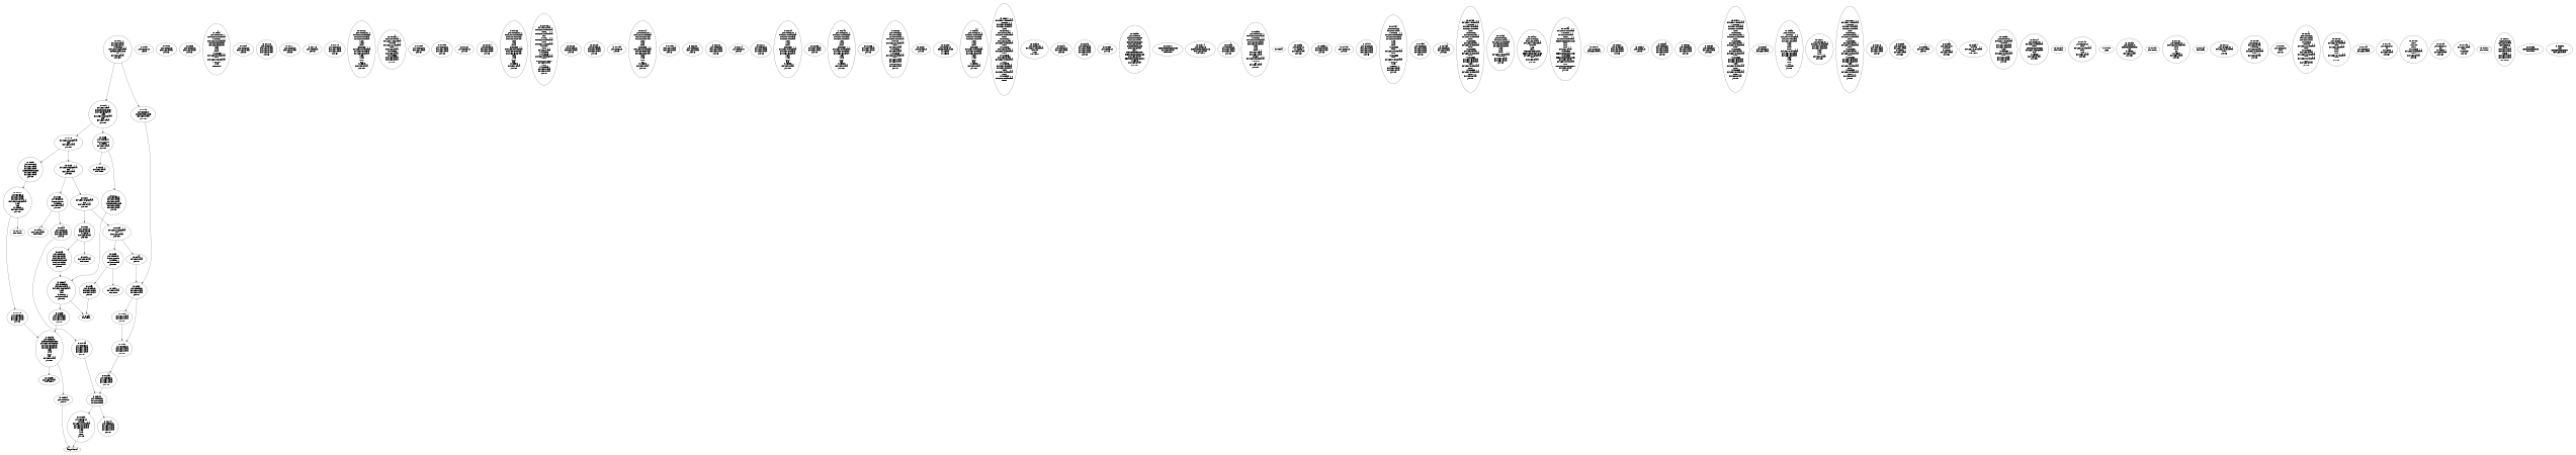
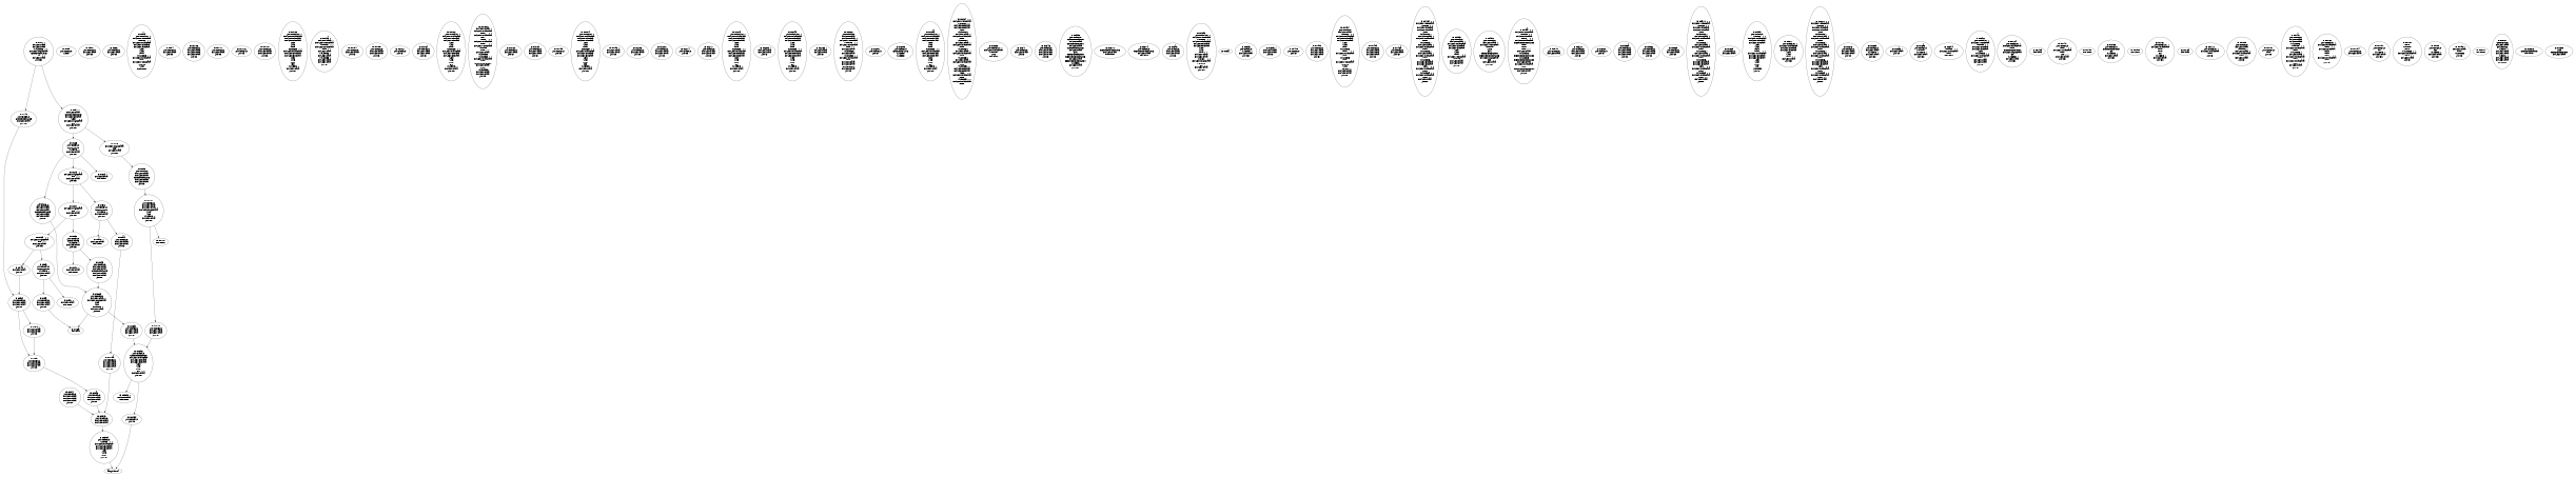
  digraph {
    compound=true
    n1 [label="[anywhere]"]
    n2 [label="# 0x0\nPUSHX Data\nPUSHX Data\nMSTORE\nPUSHX LogicData\nCALLDATASIZE\nLT\nPUSHX Data\nJUMPI\n"]
    n3 [label="# 0xd\nPUSHX Data\nCALLDATALOAD\nPUSHX BitData\nSHR\nPUSHX LogicData\nEQ\nPUSHX Data\nJUMPI\n"]
    n4 [label="# 0x4e\nJUMPDEST\nCALLDATASIZE\nPUSHX Data\nJUMPI\n"]
    n5 [label="# 0x1e\nPUSHX LogicData\nEQ\nPUSHX Data\nJUMPI\n"]
    n6 [label="# 0x65\nJUMPDEST\nCALLVALUE\nISZERO\nPUSHX Data\nJUMPI\n"]
    n7 [label="# 0x5d\nJUMPDEST\nPUSHX Data\nPUSHX Data\nJUMP\n"]
    n8 [label="# 0x29\nPUSHX LogicData\nEQ\nPUSHX Data\nJUMPI\n"]
    n9 [label="# 0x85\nJUMPDEST\nPUSHX Data\nPUSHX Data\nCALLDATASIZE\nPUSHX Data\nPUSHX Data\nJUMP\n"]
    n10 [label="# 0x6d\nPUSHX Data\nREVERT\n"]
    n11 [label="# 0x71\nJUMPDEST\nPUSHX Data\nPUSHX Data\nCALLDATASIZE\nPUSHX Data\nPUSHX Data\nJUMP\n"]
    n12 [label="# 0x34\nPUSHX LogicData\nEQ\nPUSHX Data\nJUMPI\n"]
    n13 [label="# 0x98\nJUMPDEST\nCALLVALUE\nISZERO\nPUSHX Data\nJUMPI\n"]
    n14 [label="# 0x707\nJUMPDEST\nPUSHX Data\nPUSHX Data\nPUSHX LogicData\nSUB\nSLT\nISZERO\nPUSHX Data\nJUMPI\n"]
    n15 [label="# 0x3f\nPUSHX LogicData\nEQ\nPUSHX Data\nJUMPI\n"]
    n16 [label="# 0xc9\nJUMPDEST\nCALLVALUE\nISZERO\nPUSHX Data\nJUMPI\n"]
    n17 [label="# 0xa0\nPUSHX Data\nREVERT\n"]
    n18 [label="# 0xa4\nJUMPDEST\nPUSHX Data\nPUSHX Data\nJUMP\n"]
    n19 [label="# 0x4a\nPUSHX Data\nJUMP\n"]
    n20 [label="# 0xe9\nJUMPDEST\nCALLVALUE\nISZERO\nPUSHX Data\nJUMPI\n"]
    n21 [label="# 0xd1\nPUSHX Data\nREVERT\n"]
    n22 [label="# 0xd5\nJUMPDEST\nPUSHX Data\nPUSHX Data\nCALLDATASIZE\nPUSHX Data\nPUSHX Data\nJUMP\n"]
    n23 [label="# 0xf1\nPUSHX Data\nREVERT\n"]
    n24 [label="# 0xf5\nJUMPDEST\nPUSHX Data\nPUSHX Data\nJUMP\n"]
    n25 [label="# 0x54\nPUSHX Data\nPUSHX Data\nJUMP\n"]
    n26 [label="# 0xfe\nJUMPDEST\nPUSHX Data\nPUSHX Data\nJUMP\n"]
    n27 [label="# 0x2a2\nJUMPDEST\nPUSHX Data\nPUSHX Data\nJUMP\n"]
    n28 [label="# 0x5b\nJUMPDEST\nSTOP\n"]
    n29 [label="# 0x6ed\nJUMPDEST\nPUSHX Data\nPUSHX LogicData\nSUB\nSLT\nISZERO\nPUSHX Data\nJUMPI\n"]
    n30 [label="# 0x6fb\nREVERT\n"]
    n31 [label="# 0x6fe\nJUMPDEST\nPUSHX Data\nPUSHX Data\nJUMP\n"]
    n32 [label="# 0x80\nJUMPDEST\nPUSHX Data\nJUMP\n"]
    n33 [label="# 0x718\nREVERT\n"]
    n34 [label="# 0x71b\nJUMPDEST\nPUSHX Data\nPUSHX Data\nJUMP\n"]
    n35 [label="# 0x93\nJUMPDEST\nPUSHX Data\nJUMP\n"]
    n36 [label="# 0x1da\nJUMPDEST\nPUSHX Data\nPUSHX Data\nPUSHX Data\nJUMP\n"]
    n37 [label="# 0x379\nJUMPDEST\nPUSHX Data\nPUSHX Data\n"]
    n38 [label="# 0xad\nJUMPDEST\nPUSHX MemData\nMLOAD\nPUSHX ArithData\nPUSHX BitData\nPUSHX BitData\nSHL\nSUB\nAND\nMSTORE\nPUSHX ArithData\nADD\nPUSHX MemData\nMLOAD\nSUB\nRETURN\n"]
    n39 [label="# 0xe4\nJUMPDEST\nPUSHX Data\nJUMP\n"]
    n40 [label="# 0x241\nJUMPDEST\nPUSHX Data\nPUSHX Data\nPUSHX Data\nJUMP\n"]
    n41 [label="# 0x106\nJUMPDEST\nPUSHX Data\nPUSHX Data\nPUSHX Data\nJUMP\n"]
    n42 [label="# 8x111\nJUMPDEST\nPUSHX Data\nJUMP\n"]
    n43 [label="# 0x116\nJUMPDEST\nJUMP\n"]
    n44 [label="# 0x118\nJUMPDEST\nPUSHX Data\nPUSHX Data\nJUMP\n"]
    n45 [label="# 0x120\nJUMPDEST\nPUSHX ArithData\nPUSHX BitData\nPUSHX BitData\nSHL\nSUB\nAND\nCALLER\nPUSHX ArithData\nPUSHX BitData\nPUSHX BitData\nSHL\nSUB\nAND\nEQ\nISZERO\nPUSHX Data\nJUMPI\n"]
    n46 [label="# 0x13a\nPUSHX Data\nPUSHX MemData\nMLOAD\nPUSHX ArithData\nADD\nPUSHX Data\nMSTORE\nPUSHX Data\nMSTORE\nPUSHX Data\nPUSHX Data\nJUMP\n"]
    n47 [label="# 0x154\nJUMPDEST\nPUSHX Data\nJUMP\n"]
    n48 [label="# 0x159\nJUMPDEST\nPUSHX Data\nPUSHX Data\nJUMP\n"]
    n49 [label="# 0x161\nJUMPDEST\nJUMP\n"]
    n50 [label="# 0x164\nJUMPDEST\nPUSHX Data\nPUSHX Data\nJUMP\n"]
    n51 [label="# 0x16c\nJUMPDEST\nPUSHX ArithData\nPUSHX BitData\nPUSHX BitData\nSHL\nSUB\nAND\nCALLER\nPUSHX ArithData\nPUSHX BitData\nPUSHX BitData\nSHL\nSUB\nAND\nEQ\nISZERO\nPUSHX Data\nJUMPI\n"]
    n52 [label="# 0x186\nPUSHX Data\nPUSHX ArithData\nADD\nPUSHX ArithData\nDIV\nMUL\nPUSHX ArithData\nADD\nPUSHX MemData\nMLOAD\nADD\nPUSHX Data\nMSTORE\nMSTORE\nPUSHX ArithData\nADD\nCALLDATACOPY\nPUSHX Data\nADD\nMSTORE\nPUSHX Data\nPUSHX Data\nJUMP\n"]
    n53 [label="# 0x1c8\nJUMPDEST\nPUSHX Data\nJUMP\n"]
    n54 [label="# 0x1cd\nJUMPDEST\nPUSHX Data\nPUSHX Data\nJUMP\n"]
    n55 [label="# 0x1d5\nJUMPDEST\nJUMP\n"]
    n56 [label="# 0x39d\nJUMPDEST\nSLOAD\nPUSHX ArithData\nPUSHX BitData\nPUSHX BitData\nSHL\nSUB\nAND\nJUMP\n"]
    n57 [label="# 0x1e4\nJUMPDEST\nPUSHX ArithData\nPUSHX BitData\nPUSHX BitData\nSHL\nSUB\nAND\nCALLER\nPUSHX ArithData\nPUSHX BitData\nPUSHX BitData\nSHL\nSUB\nAND\nEQ\nISZERO\nPUSHX Data\nJUMPI\n"]
    n58 [label="# 0x1fe\nPUSHX Data\nPUSHX Data\nJUMP\n"]
    n59 [label="# 0x205\nJUMPDEST\nPUSHX Data\nJUMP\n"]
    n60 [label="# 0x20c\nJUMPDEST\nPUSHX Data\nPUSHX Data\nJUMP\n"]
    n61 [label="# 0x214\nJUMPDEST\nJUMP\n"]
    n62 [label="# 0x217\nJUMPDEST\nPUSHX Data\nPUSHX Data\nJUMP\n"]
    n63 [label="# 0x21f\nJUMPDEST\nPUSHX ArithData\nPUSHX BitData\nPUSHX BitData\nSHL\nSUB\nAND\nCALLER\nPUSHX ArithData\nPUSHX BitData\nPUSHX BitData\nSHL\nSUB\nAND\nEQ\nISZERO\nPUSHX Data\nJUMPI\n"]
    n64 [label="# 0x239\nPUSHX Data\nPUSHX Data\nJUMP\n"]
    n65 [label="# 0x24b\nJUMPDEST\nPUSHX ArithData\nPUSHX BitData\nPUSHX BitData\nSHL\nSUB\nAND\nCALLER\nPUSHX ArithData\nPUSHX BitData\nPUSHX BitData\nSHL\nSUB\nAND\nEQ\nISZERO\nPUSHX Data\nJUMPI\n"]
    n66 [label="# 0x265\nPUSHX Data\nPUSHX Data\nJUMP\n"]
    n67 [label="# 0x26c\nJUMPDEST\nPUSHX Data\nPUSHX Data\nPUSHX MemData\nMLOAD\nPUSHX ArithData\nADD\nPUSHX Data\nMSTORE\nPUSHX Data\nMSTORE\nPUSHX ArithData\nADD\nPUSHX Data\nPUSHX Data\nCODECOPY\nPUSHX Data\nJUMP\n"]
    n68 [label="# 0x291\nJUMPDEST\nJUMP\n"]
    n69 [label="# 0x298\nJUMPDEST\nEXTCODESIZE\nISZERO\nISZERO\n"]
    n70 [label="# 0x29d\nJUMPDEST\nJUMP\n"]
    n71 [label="# 0x2aa\nJUMPDEST\nPUSHX ArithData\nPUSHX BitData\nPUSHX BitData\nSHL\nSUB\nAND\nCALLER\nPUSHX ArithData\nPUSHX BitData\nPUSHX BitData\nSHL\nSUB\nAND\nEQ\nISZERO\nPUSHX Data\nJUMPI\n"]
    n72 [label="# 0x2c4\nPUSHX MemData\nMLOAD\nPUSHX BitData\nPUSHX BitData\nSHL\nMSTORE\nPUSHX Data\nPUSHX ArithData\nADD\nMSTORE\nPUSHX Data\nPUSHX ArithData\nADD\nMSTORE\nPUSHX Data\nPUSHX ArithData\nADD\nMSTORE\nPUSHX Data\nPUSHX ArithData\nADD\nMSTORE\nPUSHX BitData\nPUSHX BitData\nSHL\nPUSHX ArithData\nADD\nMSTORE\nPUSHX ArithData\nADD\n"]
    n73 [label="# 0x338\nJUMPDEST\nPUSHX MemData\nMLOAD\nSUB\nREVERT\n"]
    n74 [label="# 0x341\nJUMPDEST\nPUSHX Data\nJUMP\n"]
    n75 [label="# 0x346\nJUMPDEST\nPUSHX Data\nPUSHX Data\nPUSHX Data\nJUMP\n"]
-   n76 [label="# 0x350\nJUMPDEST\nJUMP\n"]
    n77 [label="# 0x355\nJUMPDEST\nCALLDATASIZE\nPUSHX Data\nCALLDATACOPY\nPUSHX Data\nCALLDATASIZE\nPUSHX Data\nGAS\nDELEGATECALL\nRETURNDATASIZE\nPUSHX Data\nRETURNDATACOPY\nISZERO\nPUSHX Data\nJUMPI\n"]
    n78 [label="# 0x370\nRETURNDATASIZE\nPUSHX Data\nRETURN\n"]
    n79 [label="# 0x374\nJUMPDEST\nRETURNDATASIZE\nPUSHX Data\nREVERT\n"]
    n80 [label="# 0x3ac\nJUMPDEST\nPUSHX Data\nPUSHX Data\nJUMP\n"]
    n81 [label="# 0x3b5\nJUMPDEST\nPUSHX MemData\nMLOAD\nPUSHX ArithData\nPUSHX BitData\nPUSHX BitData\nSHL\nSUB\nAND\nPUSHX Data\nPUSHX Data\nLOGX\nPUSHX LogicData\nMLOAD\nGT\nPUSHX Data\nJUMPI\n"]
    n82 [label="# 0x3f4\n"]
    n83 [label="# 0x3f6\nJUMPDEST\nISZERO\nPUSHX Data\nJUMPI\n"]
    n84 [label="# 0x3fc\nPUSHX Data\nPUSHX Data\nJUMP\n"]
    n85 [label="# 0x405\nJUMPDEST\nJUMP\n"]
    n86 [label="# 0x40b\nJUMPDEST\nPUSHX Data\nPUSHX Data\nPUSHX Data\nJUMP\n"]
    n87 [label="# 0x434\nJUMPDEST\nPUSHX Data\nMLOAD\nPUSHX ArithData\nPUSHX BitData\nPUSHX BitData\nSHL\nSUB\nAND\nMSTORE\nAND\nPUSHX ArithData\nADD\nMSTORE\nADD\nPUSHX MemData\nMLOAD\nSUB\nLOGX\nPUSHX Data\nPUSHX Data\nJUMP\n"]
    n88 [label="# 0x45f\nJUMPDEST\nPUSHX Data\nPUSHX Data\nPUSHX Data\nJUMP\n"]
    n89 [label="# 0x46a\nJUMPDEST\nPUSHX Data\nJUMPI\n"]
    n90 [label="# 0x46f\nPUSHX MemData\nMLOAD\nPUSHX BitData\nPUSHX BitData\nSHL\nMSTORE\nPUSHX Data\nPUSHX ArithData\nADD\nMSTORE\nPUSHX Data\nPUSHX ArithData\nADD\nMSTORE\nPUSHX Data\nPUSHX ArithData\nADD\nMSTORE\nPUSHX BitData\nPUSHX BitData\nSHL\nPUSHX ArithData\nADD\nMSTORE\nPUSHX ArithData\nADD\nPUSHX Data\nJUMP\n"]
    n91 [label="# 0x4c5\nJUMPDEST\nPUSHX Data\nPUSHX ArithData\nPUSHX BitData\nPUSHX BitData\nSHL\nSUB\nAND\nPUSHX MemData\nMLOAD\nPUSHX Data\nPUSHX Data\nJUMP\n"]
    n92 [label="# 0x4e0\nJUMPDEST\nPUSHX Data\nPUSHX MemData\nMLOAD\nSUB\nGAS\nDELEGATECALL\nRETURNDATASIZE\nPUSHX LogicData\nEQ\nPUSHX Data\nJUMPI\n"]
    n93 [label="# 0x4fa\nPUSHX MemData\nMLOAD\nPUSHX BitData\nNOT\nPUSHX ArithData\nRETURNDATASIZE\nADD\nAND\nADD\nPUSHX Data\nMSTORE\nRETURNDATASIZE\nMSTORE\nRETURNDATASIZE\nPUSHX Data\nPUSHX ArithData\nADD\nRETURNDATACOPY\nPUSHX Data\nJUMP\n"]
    n94 [label="# 0x51b\nJUMPDEST\nPUSHX Data\n"]
    n95 [label="# 0x520\nJUMPDEST\nPUSHX Data\nPUSHX Data\nJUMP\n"]
    n96 [label="# 0x530\nJUMPDEST\nJUMP\n"]
    n97 [label="# 0x53a\nJUMPDEST\nPUSHX Data\nPUSHX Data\nPUSHX Data\nJUMP\n"]
    n98 [label="# 0x562\nJUMPDEST\nPUSHX Data\nPUSHX Data\nJUMP\n"]
    n99 [label="# 0x56b\nJUMPDEST\nPUSHX Data\nJUMPI\n"]
    n100 [label="# 0x570\nPUSHX MemData\nMLOAD\nPUSHX BitData\nPUSHX BitData\nSHL\nMSTORE\nPUSHX Data\nPUSHX ArithData\nADD\nMSTORE\nPUSHX Data\nPUSHX ArithData\nADD\nMSTORE\nPUSHX Data\nPUSHX ArithData\nADD\nMSTORE\nPUSHX BitData\nPUSHX BitData\nSHL\nPUSHX ArithData\nADD\nMSTORE\nPUSHX ArithData\nADD\nPUSHX Data\nJUMP\n"]
    n101 [label="# 0x5cd\nJUMPDEST\nPUSHX Data\n"]
    n102 [label="# 0x5f0\nJUMPDEST\nSLOAD\nPUSHX ArithData\nPUSHX BitData\nPUSHX BitData\nSHL\nSUB\nNOT\nAND\nPUSHX ArithData\nPUSHX BitData\nPUSHX BitData\nSHL\nSUB\nAND\nOR\nSSTORE\nJUMP\n"]
    n103 [label="# 0x611\nJUMPDEST\nPUSHX ArithData\nPUSHX BitData\nPUSHX BitData\nSHL\nSUB\nAND\nPUSHX Data\nJUMPI\n"]
    n104 [label="# 0x620\nPUSHX MemData\nMLOAD\nPUSHX BitData\nPUSHX BitData\nSHL\nMSTORE\nPUSHX Data\nPUSHX ArithData\nADD\nMSTORE\nPUSHX Data\nPUSHX ArithData\nADD\nMSTORE\nPUSHX Data\nPUSHX ArithData\nADD\nMSTORE\nPUSHX BitData\nPUSHX BitData\nSHL\nPUSHX ArithData\nADD\nMSTORE\nPUSHX ArithData\nADD\nPUSHX Data\nJUMP\n"]
    n105 [label="# 0x676\nJUMPDEST\nPUSHX Data\nPUSHX Data\nJUMP\n"]
    n106 [label="# 0x69d\nJUMPDEST\nPUSHX Data\nISZERO\nPUSHX Data\nJUMPI\n"]
    n107 [label="# 0x6a6\nPUSHX Data\nJUMP\n"]
    n108 [label="# 0x6ac\nJUMPDEST\nMLOAD\nISZERO\nPUSHX Data\nJUMPI\n"]
    n109 [label="# 0x6b4\nMLOAD\nPUSHX ArithData\nADD\nREVERT\n"]
    n110 [label="# 0x6bc\nJUMPDEST\nPUSHX MemData\nMLOAD\nPUSHX BitData\nPUSHX BitData\nSHL\nMSTORE\nPUSHX ArithData\nADD\nPUSHX Data\nPUSHX Data\nJUMP\n"]
    n111 [label="# 0x6d6\nJUMPDEST\nCALLDATALOAD\nPUSHX ArithData\nPUSHX BitData\nPUSHX BitData\nSHL\nSUB\nAND\nEQ\nPUSHX Data\nJUMPI\n"]
    n112 [label="# 0x6e9\nPUSHX Data\nREVERT\n"]
    n113 [label="# 0x724\nJUMPDEST\nPUSHX ArithData\nADD\nCALLDATALOAD\nPUSHX LogicData\nGT\nISZERO\nPUSHX Data\nJUMPI\n"]
    n114 [label="# 0x73d\nREVERT\n"]
    n115 [label="# 0x740\nJUMPDEST\nADD\nPUSHX ArithData\nADD\nSLT\nPUSHX Data\nJUMPI\n"]
-   n116 [label="# 0x750\nSHL\n"]
+   n116 [label="# 0x750\nREVERT\n"]
    n117 [label="# 0x753\nJUMPDEST\nCALLDATALOAD\nGT\nISZERO\nPUSHX Data\nJUMPI\n"]
    n118 [label="# 0x75e\nREVERT\n"]
    n119 [label="# 0x761\nJUMPDEST\nPUSHX ArithData\nADD\nADD\nGT\nISZERO\nPUSHX Data\nJUMPI\n"]
    n120 [label="# 0x76f\nREVERT\n"]
    n121 [label="# 0x772\nJUMPDEST\nPUSHX ArithData\nADD\nJUMP\n"]
    n122 [label="# 0x785\nJUMPDEST\nPUSHX Data\nMLOAD\nPUSHX Data\nPUSHX ArithData\nADD\nPUSHX Data\nJUMP\n"]
    n123 [label="# 0x797\nJUMPDEST\nADD\nJUMP\n"]
    n124 [label="# 0x7a1\nJUMPDEST\nPUSHX Data\nPUSHX Data\nMSTORE\nMLOAD\nPUSHX ArithData\nADD\nMSTORE\nPUSHX Data\nPUSHX ArithData\nADD\nPUSHX ArithData\nADD\nPUSHX Data\nJUMP\n"]
    n125 [label="# 0x7c0\nJUMPDEST\nPUSHX ArithData\nADD\nPUSHX BitData\nNOT\nAND\nADD\nPUSHX ArithData\nADD\nJUMP\n"]
    n126 [label="# 0x7d4\nJUMPDEST\nPUSHX Data\n"]
    n127 [label="# 0x7d7\nJUMPDEST\nLT\nISZERO\nPUSHX Data\nJUMPI\n"]
    n128 [label="# 0x7e0\nADD\nMLOAD\nADD\nMSTORE\nPUSHX ArithData\nADD\nPUSHX Data\nJUMP\n"]
    n129 [label="# 0x7ef\nJUMPDEST\nGT\nISZERO\nPUSHX Data\nJUMPI\n"]
    n130 [label="# 0x7f8\nPUSHX Data\nADD\nMSTORE\nJUMP\n"]
    n131 [label="# 0x800\nINVALID\n"]
    n132 [label="# 0x801\nCOINBASE\nPUSHX Data\nGASPRICE\nSHA3\nPUSHX Data\nPUSHX Data\nSHA3\nPUSHX Data\nPUSHX Data\nINVALID\n"]
    n133 [label="# 0x836\nCALLDATALOAD\nINVALID\n"]
    n134 [label="# 0x839\nSAR\nDELEGATECALL\nPUSHX Data\n"]
    n2 -> n3
    n2 -> n4
    n3 -> n5
    n3 -> n6
    n4 -> n7
-   n5 -> n8
+   n6 -> n8
    n5 -> n9
    n6 -> n10
    n6 -> n11
    n7 -> n25
    n7 -> n26
    n8 -> n12
    n8 -> n13
    n9 -> n14
    n11 -> n29
    n12 -> n15
    n12 -> n16
    n13 -> n17
    n13 -> n18
    n14 -> n33
    n14 -> n34
    n15 -> n19
    n15 -> n20
    n16 -> n21
    n16 -> n22
    n18 -> n36
    n19 -> n7
    n20 -> n23
    n20 -> n24
    n22 -> n29
    n24 -> n30
    n25 -> n26
    n26 -> n27
    n27 -> n37
    n29 -> n30
    n29 -> n31
    n31 -> n111
    n34 -> n111
    n36 -> n37
    n37 -> n56
-   n37 -> n40
+   n40 -> n37
    n56 -> n1
    n70 -> n1
    n111 -> n70
    n111 -> n112
  }
